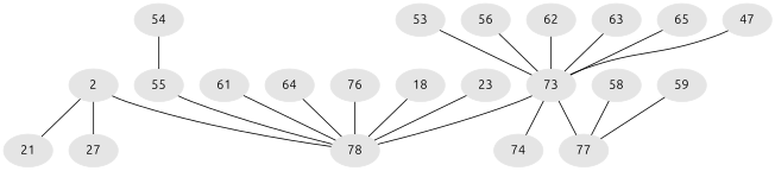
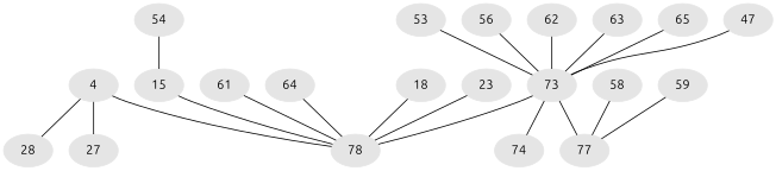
  graph {
    fontname=Ubuntu
    node [color=gray90 fontname=Ubuntu style=filled]
    edge [fontname=Ubuntu]
    n1 [label=27 super="+6"]
-   4 [label=2]
-   28 [label=21]
+   4
+   28
    78 [super="+26+71+36+49"]
    18
    23
    47 [super="+46"]
    73 [super="+52+51+67+68"]
    77 [super="+32+57"]
    74
    53
    54
-   55
+   55 [label=15]
    56
    58
    59
    61
    62 [super="+29+48"]
    63 [super="+60"]
    64
    65
-   76 [super="+44+70+75"]
    4 -- n1 [weight=2]
    4 -- 28
    4 -- 78 [weight=4]
    18 -- 78
    23 -- 78
    47 -- 73
    73 -- 78 [weight=6]
    73 -- 77 [weight=3]
    73 -- 74
    53 -- 73
    54 -- 55
    55 -- 78
    56 -- 73
    58 -- 77
    59 -- 77
    61 -- 78
    62 -- 73 [weight=2]
    63 -- 73
    64 -- 78
    65 -- 73
-   76 -- 78 [weight=2]
  }
